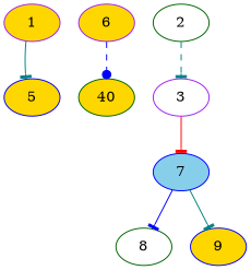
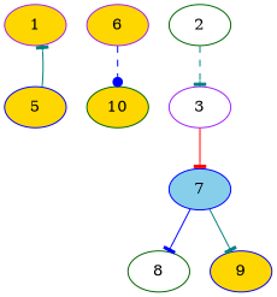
  digraph {
    node [alpha=0.17 color=purple fillcolor=gold style=filled]
    edge [arrowhead=tee color=teal style=solid]
    1 [alpha=0.08 expect_size=6068224]
    5 [color=blue expect_size=46450688]
    6 [alpha=0.04 expect_size=49490944]
-   10 [alpha=0.15 color=darkgreen expect_size=30283776 label=40]
+   10 [alpha=0.15 color=darkgreen expect_size=30283776]
    2 [alpha=0.01 color=darkgreen expect_size=50997248 fillcolor=white]
    3 [alpha=0.03 expect_size=18569216 fillcolor=white]
    7 [color=blue expect_size=51910656 fillcolor=skyblue]
    8 [alpha=0.02 color=darkgreen expect_size=41585664 fillcolor=white]
    9 [alpha=0.06 color=blue expect_size=12478464]
-   1 -> 5
+   5 -> 1
    6 -> 10 [arrowhead=dot color=blue style=dashed]
    2 -> 3 [style=dashed]
    3 -> 7 [color=red]
    7 -> 8 [color=blue]
    7 -> 9
  }
